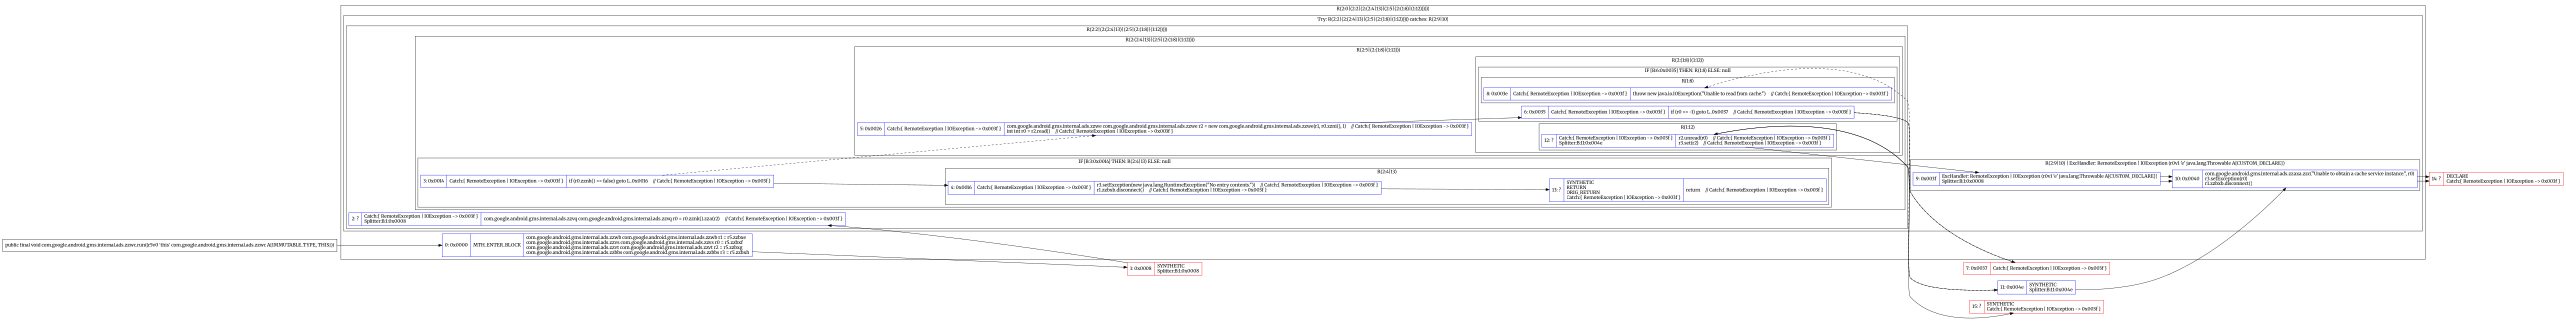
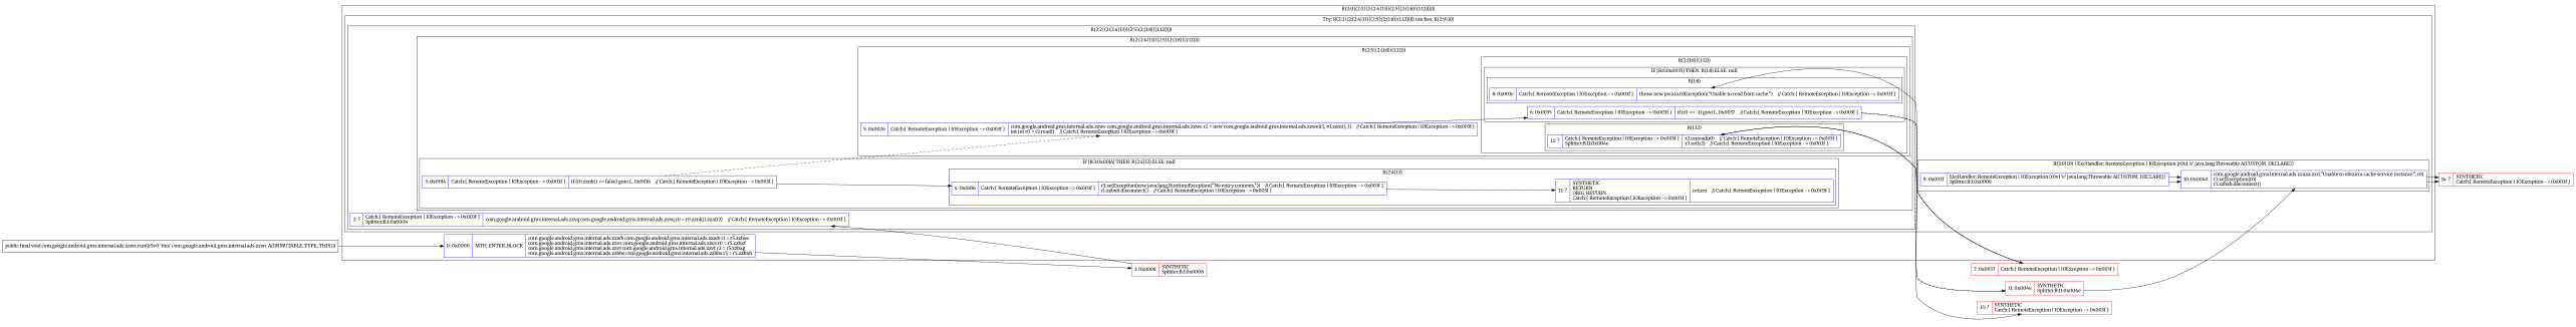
  digraph {
    fontname=Merriweather
    rankdir=LR
    node [color=blue fontname=Merriweather shape=record]
    edge [fontname=Merriweather]
    n1 [label="{4\:\ 0x0016|Catch:\{ RemoteException \| IOException \-\> 0x003f \}\l|r3.setException(new java.lang.RuntimeException(\"No entry contents.\"))     \/\/ Catch:\{ RemoteException \| IOException \-\> 0x003f \}\lr1.zzbxb.disconnect()     \/\/ Catch:\{ RemoteException \| IOException \-\> 0x003f \}\l}"]
    n2 [label="{13\:\ ?|SYNTHETIC\lRETURN\lORIG_RETURN\lCatch:\{ RemoteException \| IOException \-\> 0x003f \}\l|return     \/\/ Catch:\{ RemoteException \| IOException \-\> 0x003f \}\l}"]
    n3 [label="{3\:\ 0x0014|Catch:\{ RemoteException \| IOException \-\> 0x003f \}\l|if (r0.zznh() == false) goto L_0x0016     \/\/ Catch:\{ RemoteException \| IOException \-\> 0x003f \}\l}"]
    n4 [label="{8\:\ 0x003e|Catch:\{ RemoteException \| IOException \-\> 0x003f \}\l|throw new java.io.IOException(\"Unable to read from cache.\")     \/\/ Catch:\{ RemoteException \| IOException \-\> 0x003f \}\l}"]
    n5 [label="{6\:\ 0x0035|Catch:\{ RemoteException \| IOException \-\> 0x003f \}\l|if (r0 == \-1) goto L_0x0037     \/\/ Catch:\{ RemoteException \| IOException \-\> 0x003f \}\l}"]
    n6 [label="{12\:\ ?|Catch:\{ RemoteException \| IOException \-\> 0x003f \}\lSplitter:B:11:0x004e\l|r2.unread(r0)     \/\/ Catch:\{ RemoteException \| IOException \-\> 0x003f \}\lr3.set(r2)     \/\/ Catch:\{ RemoteException \| IOException \-\> 0x003f \}\l}"]
    n7 [label="{5\:\ 0x0026|Catch:\{ RemoteException \| IOException \-\> 0x003f \}\l|com.google.android.gms.internal.ads.zzwe com.google.android.gms.internal.ads.zzwe r2 = new com.google.android.gms.internal.ads.zzwe(r1, r0.zzni(), 1)     \/\/ Catch:\{ RemoteException \| IOException \-\> 0x003f \}\lint int r0 = r2.read()     \/\/ Catch:\{ RemoteException \| IOException \-\> 0x003f \}\l}"]
    n8 [label="{2\:\ ?|Catch:\{ RemoteException \| IOException \-\> 0x003f \}\lSplitter:B:1:0x0008\l|com.google.android.gms.internal.ads.zzvq com.google.android.gms.internal.ads.zzvq r0 = r0.zznk().zza(r2)     \/\/ Catch:\{ RemoteException \| IOException \-\> 0x003f \}\l}"]
    n9 [label="{9\:\ 0x003f|ExcHandler: RemoteException \| IOException (r0v1 'e' java.lang.Throwable A[CUSTOM_DECLARE])\lSplitter:B:1:0x0008\l}"]
    n10 [label="{10\:\ 0x0040|com.google.android.gms.internal.ads.zzaxa.zzc(\"Unable to obtain a cache service instance.\", r0)\lr3.setException(r0)\lr1.zzbxb.disconnect()\l}"]
    n11 [label="{0\:\ 0x0000|MTH_ENTER_BLOCK\l|com.google.android.gms.internal.ads.zzwb com.google.android.gms.internal.ads.zzwb r1 = r5.zzbxe\lcom.google.android.gms.internal.ads.zzvs com.google.android.gms.internal.ads.zzvs r0 = r5.zzbxf\lcom.google.android.gms.internal.ads.zzvt com.google.android.gms.internal.ads.zzvt r2 = r5.zzbxg\lcom.google.android.gms.internal.ads.zzbbs com.google.android.gms.internal.ads.zzbbs r3 = r5.zzbxh\l}"]
    n12 [color=red label="{7\:\ 0x0037|Catch:\{ RemoteException \| IOException \-\> 0x003f \}\l}"]
-   n13 [label="{11\:\ 0x004e|SYNTHETIC\lSplitter:B:11:0x004e\l}"]
+   n13 [color=red label="{11\:\ 0x004e|SYNTHETIC\lSplitter:B:11:0x004e\l}"]
    n14 [color=red label="{15\:\ ?|SYNTHETIC\lCatch:\{ RemoteException \| IOException \-\> 0x003f \}\l}"]
-   n15 [color=red label="{14\:\ ?|DECLARE\lCatch:\{ RemoteException \| IOException \-\> 0x003f \}\l}"]
+   n15 [color=red label="{14\:\ ?|SYNTHETIC\lCatch:\{ RemoteException \| IOException \-\> 0x003f \}\l}"]
    n16 [color=red label="{1\:\ 0x0008|SYNTHETIC\lSplitter:B:1:0x0008\l}"]
    n17 [label="{public final void com.google.android.gms.internal.ads.zzwc.run((r5v0 'this' com.google.android.gms.internal.ads.zzwc A[IMMUTABLE_TYPE, THIS])) }" color=""]
    subgraph cluster_1 {
      label="R(2:0|(2:2|(2:(2:4|13)|(2:5|(2:(1:8)|(1:12))))))"
      n11
      subgraph cluster_2 {
        label="Try: R(2:2|(2:(2:4|13)|(2:5|(2:(1:8)|(1:12))))) catches: R(2:9|10)"
        subgraph cluster_3 {
          label="R(2:2|(2:(2:4|13)|(2:5|(2:(1:8)|(1:12)))))"
          n8
          subgraph cluster_4 {
            label="R(2:(2:4|13)|(2:5|(2:(1:8)|(1:12))))"
            subgraph cluster_5 {
              label="IF [B:3:0x0014] THEN: R(2:4|13) ELSE: null"
              n3
              subgraph cluster_6 {
                label="R(2:4|13)"
                n1
                n2
              }
            }
            subgraph cluster_7 {
              label="R(2:5|(2:(1:8)|(1:12)))"
              n7
              subgraph cluster_8 {
                label="R(2:(1:8)|(1:12))"
                subgraph cluster_9 {
                  label="IF [B:6:0x0035] THEN: R(1:8) ELSE: null"
                  n5
                  subgraph cluster_10 {
                    label="R(1:8)"
                    n4
                  }
                }
                subgraph cluster_11 {
                  label="R(1:12)"
                  n6
                }
              }
            }
          }
        }
        subgraph cluster_12 {
          label="R(2:9|10) | ExcHandler: RemoteException \| IOException (r0v1 'e' java.lang.Throwable A[CUSTOM_DECLARE])\l"
          n9
          n10
        }
      }
    }
    subgraph cluster_13 {
      label="R(2:9|10) | ExcHandler: RemoteException \| IOException (r0v1 'e' java.lang.Throwable A[CUSTOM_DECLARE])\l"
    }
    n1 -> n2
    n3 -> n1
    n3 -> n7 [style=dashed]
    n5 -> n12
    n5 -> n13 [style=dashed]
-   n6 -> n9
    n6 -> n14
    n7 -> n5
    n9 -> n10
    n9 -> n10
    n10 -> n15
    n10 -> n15
    n11 -> n16
-   n12 -> n4 [style=dashed]
+   n12 -> n4
    n13 -> n6
    n13 -> n10
    n16 -> n8
    n17 -> n11
  }
